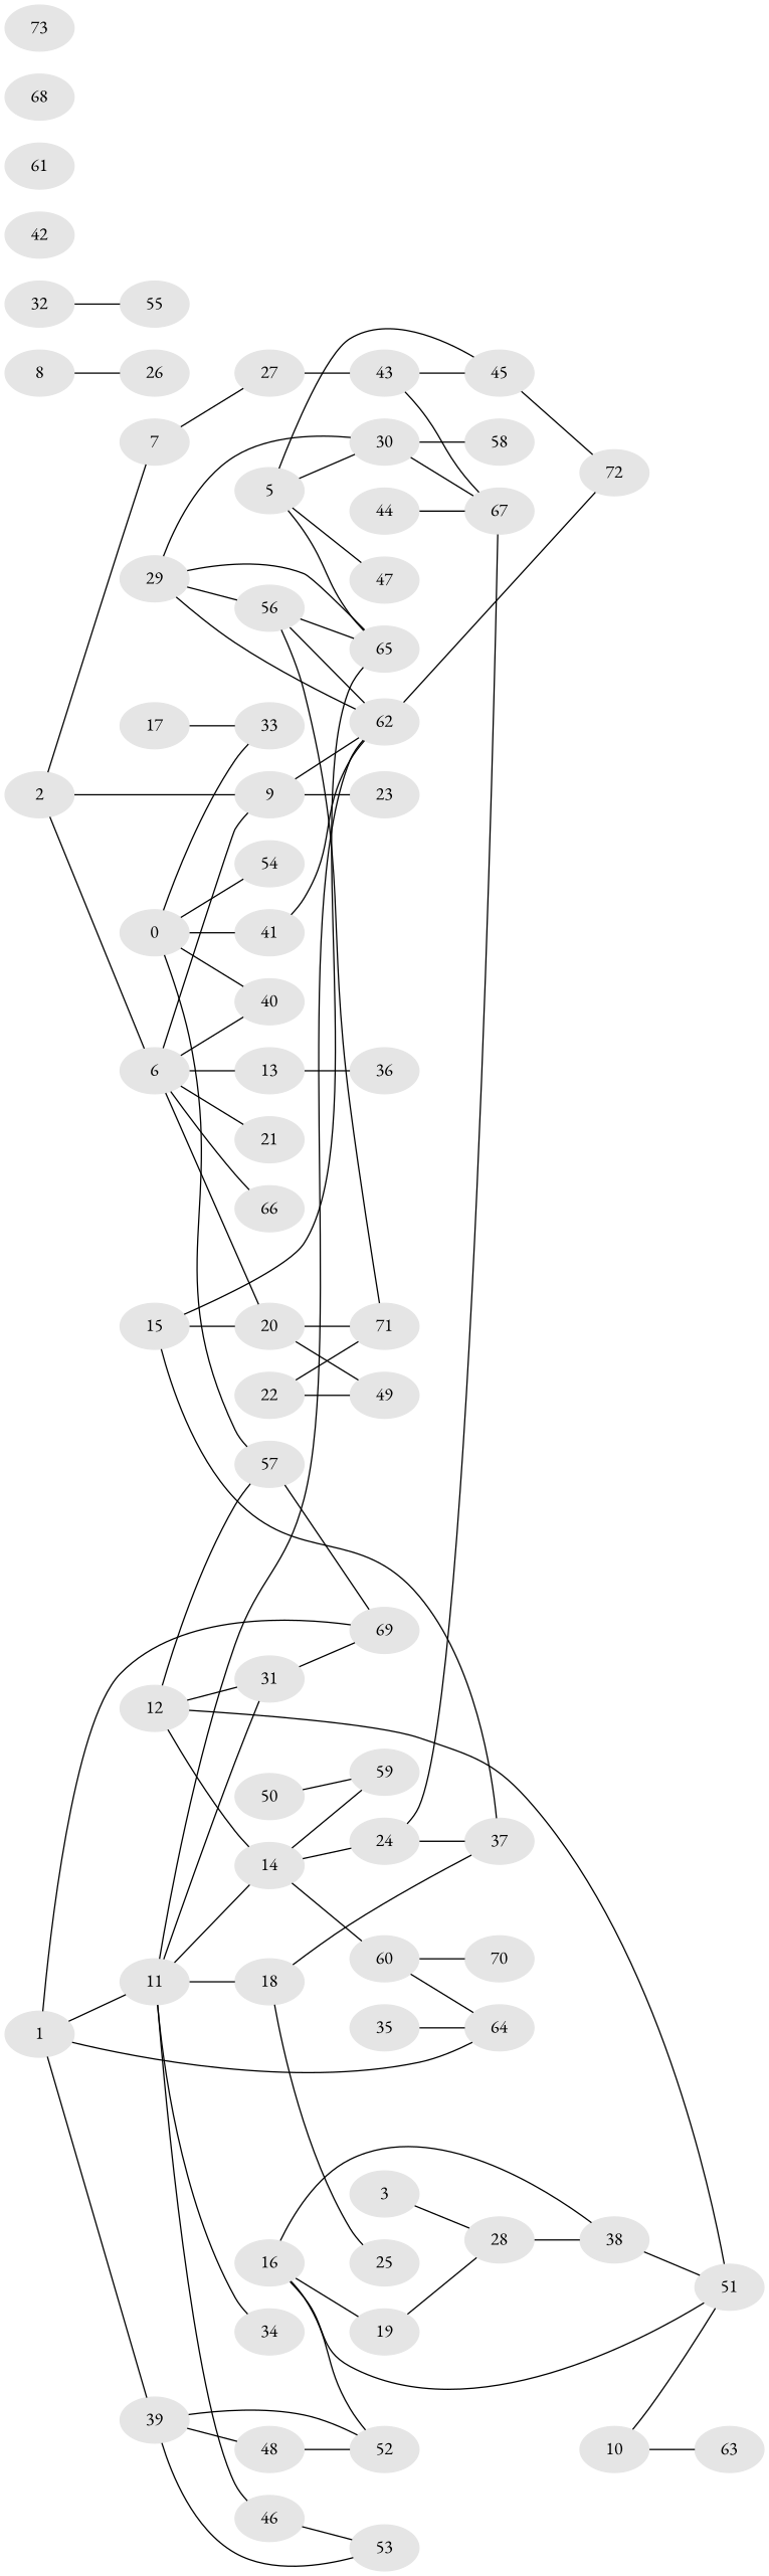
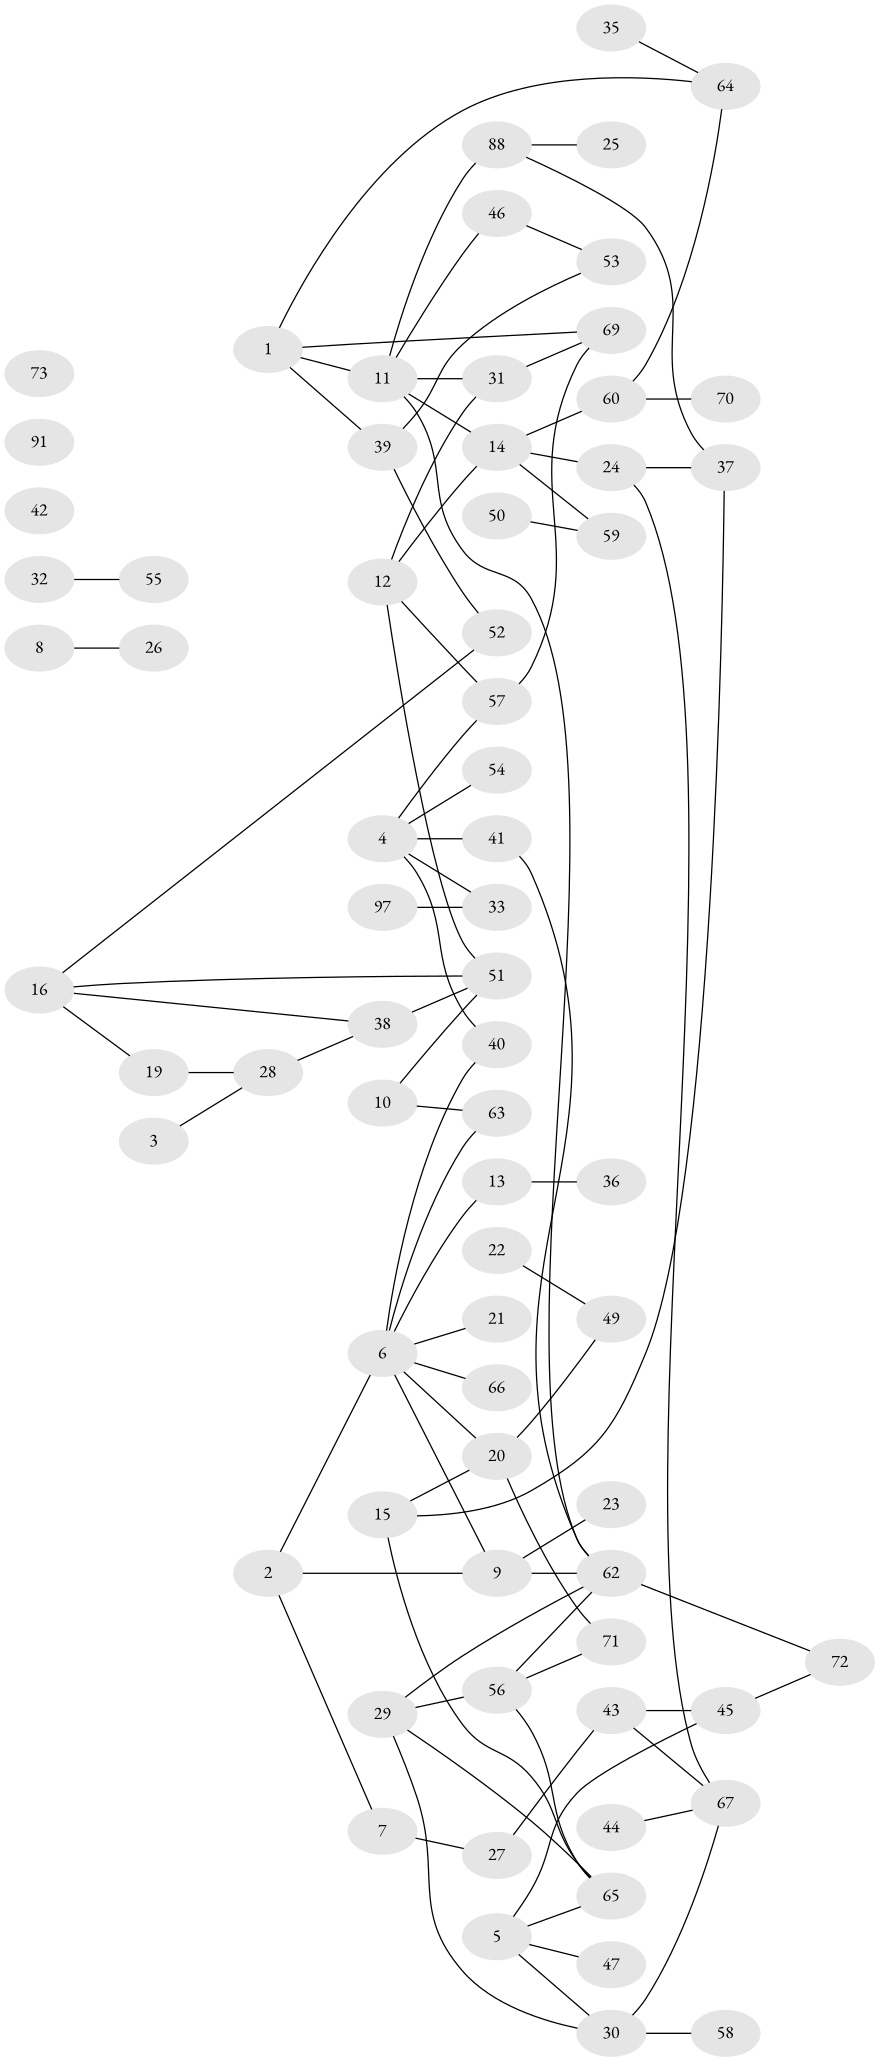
  graph {
    fontname="EB Garamond"
    rankdir=LR
    node [color=gray90 fontname="EB Garamond" style=filled]
    edge [fontname="EB Garamond"]
    1
    11
    39
    64
    69
    62
    14
-   18
+   18 [label=88]
    31
-   34
    46
    52
-   48
    53
    2
    6
    7
    9
    40
    13
    20
    21
    63
    66
    27
    23
    3
    28
    38
-   4 [label=0]
+   4
    33
    41
    54
    57
    5
    30
    45
    47
    65
    67
    58
    72
    36
    71
    49
    43
    8
    26
    10
    51
    24
    59
    60
    37
    25
    12
    70
    15
    16
    19
-   17
+   17 [label=97]
    22
    29
    56
    32
    55
    35
    42
    44
    50
-   61
-   68
+   61 [label=91]
    73
    1 -- 11
    1 -- 39
    1 -- 64
    1 -- 69
    11 -- 62
    11 -- 14
    11 -- 18
    11 -- 31
-   11 -- 34
    11 -- 46
    39 -- 52
-   39 -- 48
    39 -- 53
    62 -- 72
    14 -- 24
    14 -- 59
    14 -- 60
    18 -- 37
    18 -- 25
    31 -- 69
    46 -- 53
-   48 -- 52
    2 -- 6
    2 -- 7
    2 -- 9
    6 -- 9
    6 -- 40
    6 -- 13
    6 -- 20
    6 -- 21
+   6 -- 63
    6 -- 66
    7 -- 27
    9 -- 62
    9 -- 23
    13 -- 36
    20 -- 71
    20 -- 49
    27 -- 43
    3 -- 28
    28 -- 38
    38 -- 51
    4 -- 40
    4 -- 33
    4 -- 41
    4 -- 54
    4 -- 57
    41 -- 62
    57 -- 69
    5 -- 30
    5 -- 45
    5 -- 47
    5 -- 65
    30 -- 67
    30 -- 58
    45 -- 72
    43 -- 45
    43 -- 67
    8 -- 26
    10 -- 63
    10 -- 51
    24 -- 67
    24 -- 37
    60 -- 64
    60 -- 70
    12 -- 14
    12 -- 31
    12 -- 57
    12 -- 51
    15 -- 20
    15 -- 65
    15 -- 37
    16 -- 52
    16 -- 38
    16 -- 51
    16 -- 19
    19 -- 28
    17 -- 33
-   22 -- 71
    22 -- 49
    29 -- 62
    29 -- 30
    29 -- 65
    29 -- 56
    56 -- 62
    56 -- 65
    56 -- 71
    32 -- 55
    35 -- 64
    44 -- 67
    50 -- 59
  }
